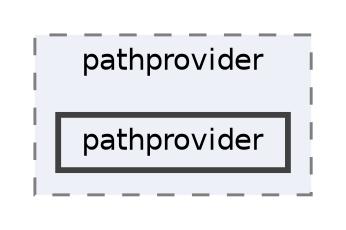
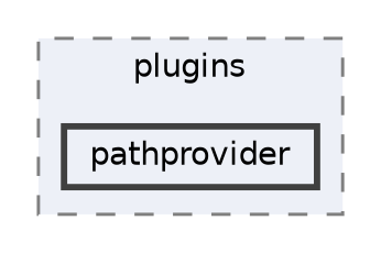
  digraph {
    compound=true
    rankdir=LR
    n1 [color=grey25 fillcolor="#edf0f7" fontname=Helvetica fontsize=10 height=0.2 label=pathprovider shape=box style="filled,bold" width=0.4]
    subgraph cluster_1 {
      bgcolor="#edf0f7"
      fontname=Helvetica
      fontsize=10
-     label=pathprovider
+     label=plugins
      pencolor=grey50
      style="filled,dashed"
      n1
    }
  }
